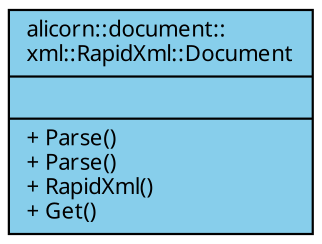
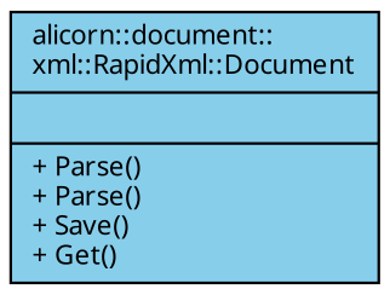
  digraph {
-   n1 [color=black fillcolor=skyblue fontcolor=black fontname=Verdana fontsize=10 height=0.2 label="{alicorn::document::\lxml::RapidXml::Document\n||+ Parse()\l+ Parse()\l+ RapidXml()\l+ Get()\l}" shape=record style=filled width=0.4]
+   n1 [color=black fillcolor=skyblue fontcolor=black fontname=Verdana fontsize=10 height=0.2 label="{alicorn::document::\lxml::RapidXml::Document\n||+ Parse()\l+ Parse()\l+ Save()\l+ Get()\l}" shape=record style=filled width=0.4]
  }
